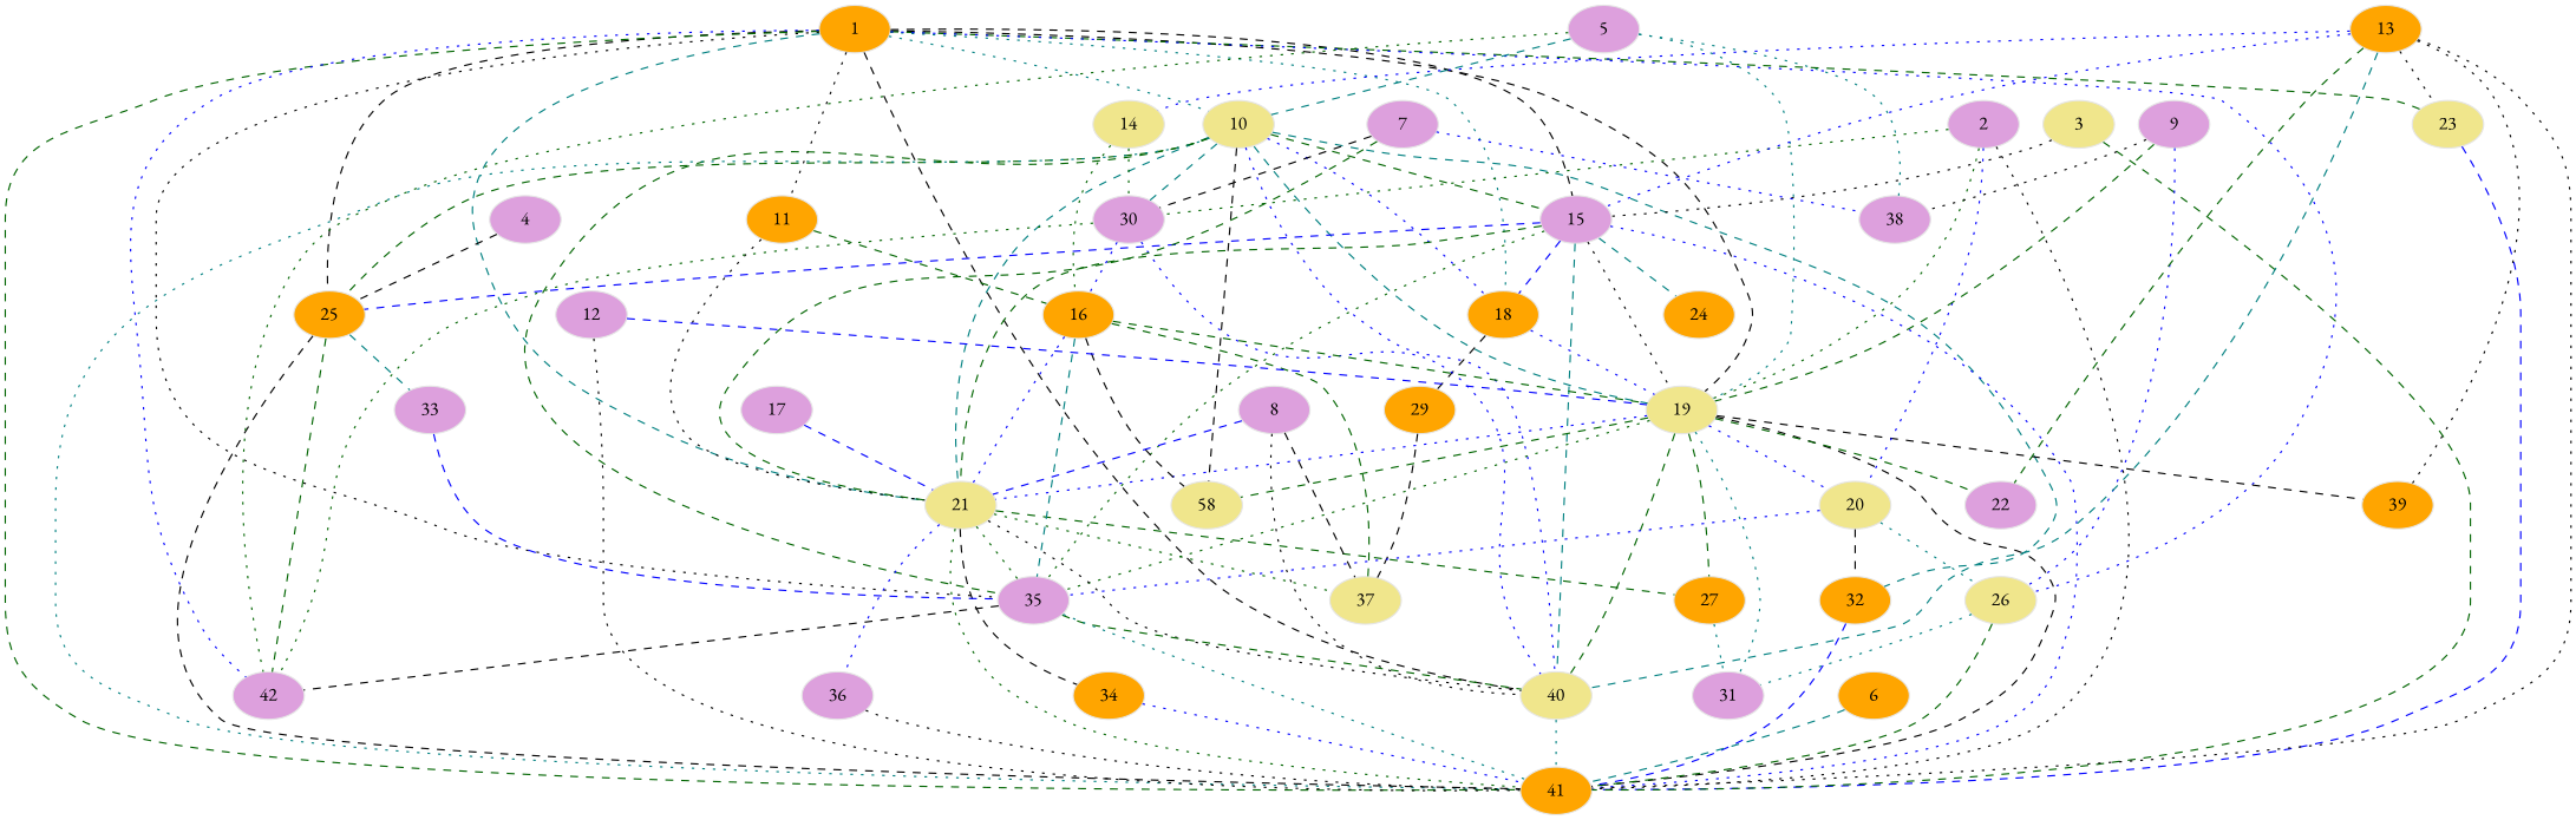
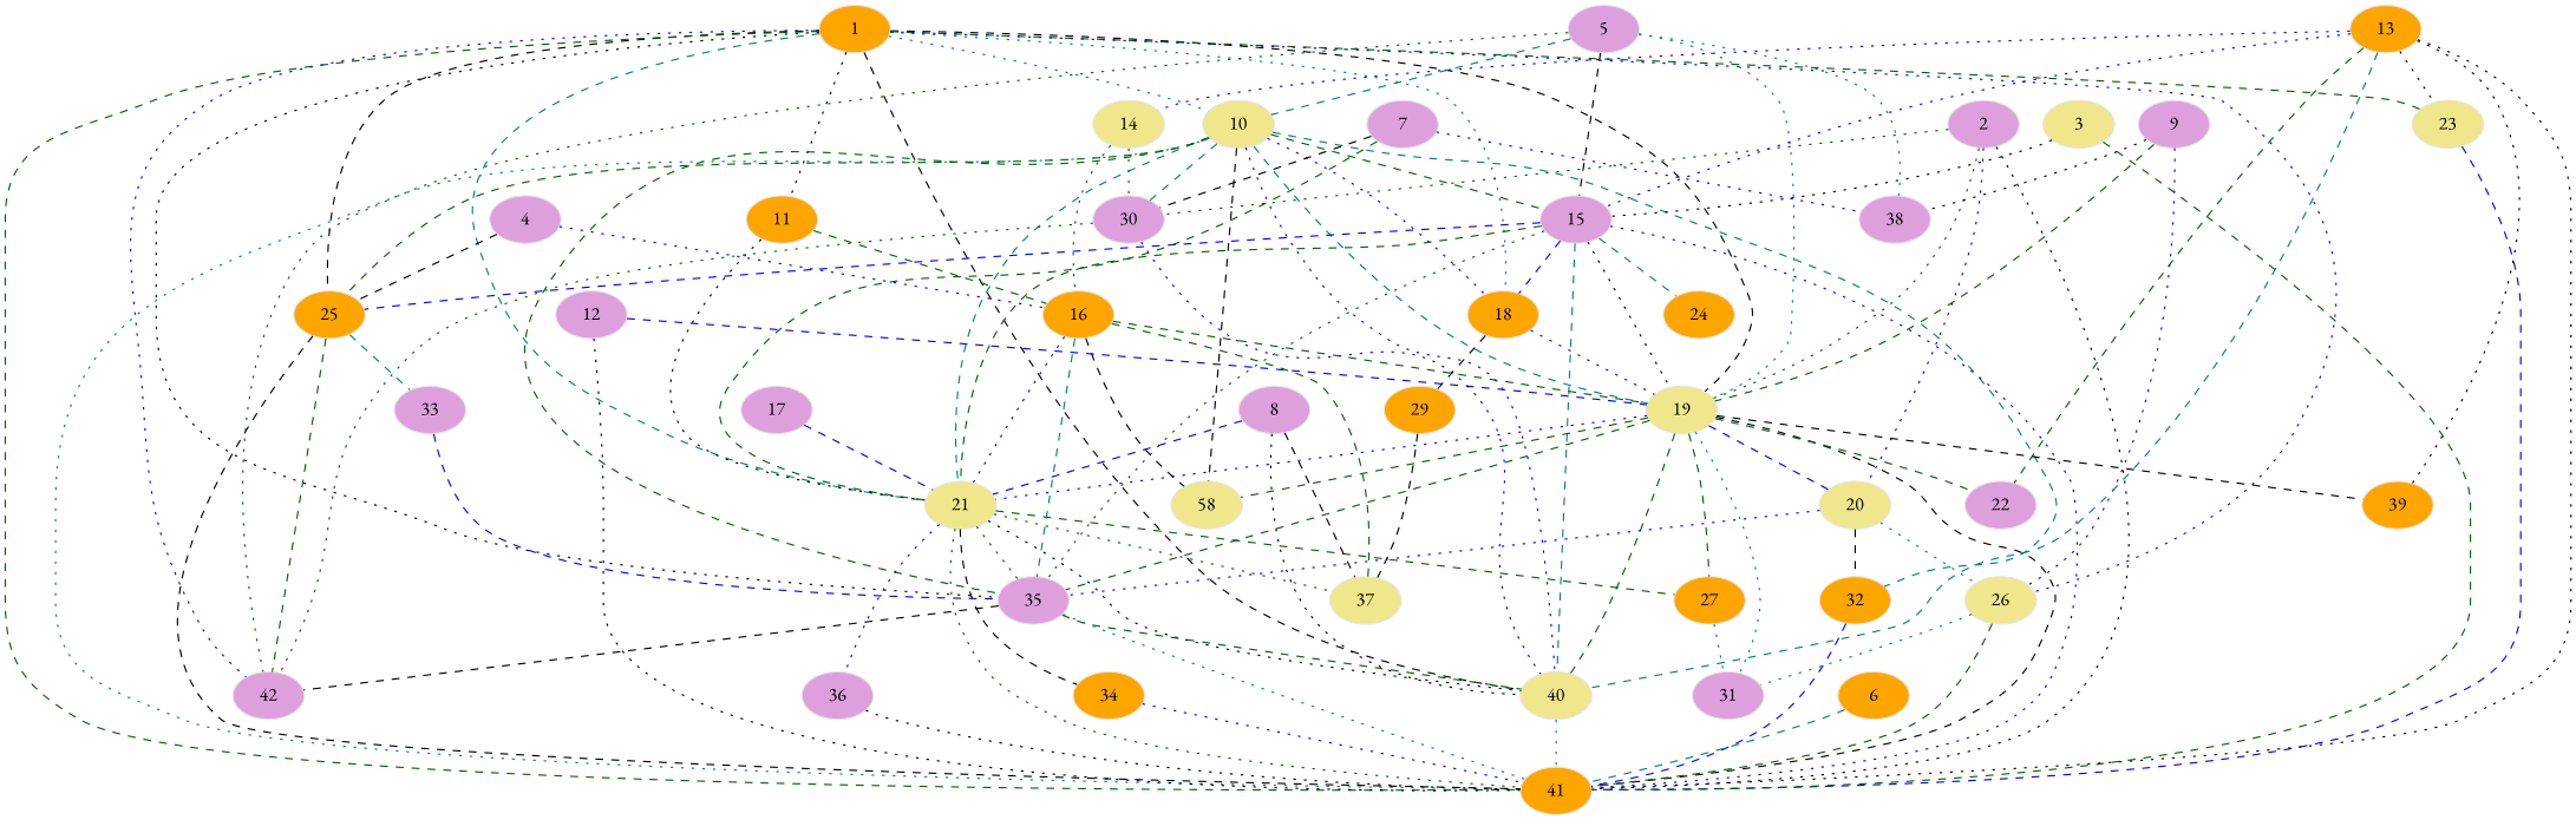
  graph {
    fontname="EB Garamond"
    node [color=gray90 fillcolor=plum fontname="EB Garamond" style=filled]
    edge [color=darkgreen fontname="EB Garamond" style=dashed weight=1.0]
    1 [fillcolor=orange]
    10 [fillcolor=khaki]
    11 [fillcolor=orange]
    15
    18 [fillcolor=orange]
    19 [fillcolor=khaki]
    21 [fillcolor=khaki]
    23 [fillcolor=khaki]
    25 [fillcolor=orange]
    26 [fillcolor=khaki]
    35
    40 [fillcolor=khaki]
    41 [fillcolor=orange]
    42
    30
    n16 [fillcolor=khaki label=58]
    32 [fillcolor=orange]
    16 [fillcolor=orange]
    24 [fillcolor=orange]
    29 [fillcolor=orange]
    20 [fillcolor=khaki]
    22
    39 [fillcolor=orange]
    27 [fillcolor=orange]
    31
    37 [fillcolor=khaki]
    34 [fillcolor=orange]
    36
    33
    2
    3 [fillcolor=khaki]
    4
    5
    38
    6 [fillcolor=orange]
    7
    8
    9
    12
    13 [fillcolor=orange]
    14 [fillcolor=khaki]
    17
    1 -- 10 [color=teal style=dotted weight=2.0]
    1 -- 11 [color=black style=dotted weight=2.0]
-   1 -- 15 [color=black weight=2.0]
+   5 -- 15 [color=black weight=2.0]
    1 -- 18 [color=teal style=dotted]
    1 -- 19 [color=black weight=3.0]
    1 -- 21 [color=teal]
    1 -- 23
    1 -- 25 [color=black]
    1 -- 26 [color=blue style=dotted]
    1 -- 35 [color=black style=dotted weight=2.0]
    1 -- 40 [color=black weight=2.0]
    1 -- 41 [weight=2.0]
    1 -- 42 [color=blue style=dotted]
    10 -- 15
    10 -- 18 [color=blue style=dotted]
    10 -- 19 [color=teal weight=3.0]
    10 -- 21 [color=teal]
    10 -- 25
    10 -- 35 [weight=2.0]
    10 -- 40 [color=blue style=dotted weight=2.0]
    10 -- 41 [color=teal style=dotted]
    10 -- 30 [color=teal]
    10 -- n16 [color=black]
    10 -- 32 [color=teal]
    11 -- 21 [color=black style=dotted]
    11 -- 16
    15 -- 18 [color=blue]
    15 -- 19 [color=black style=dotted weight=2.0]
    15 -- 21
    15 -- 25 [color=blue]
    15 -- 35 [style=dotted weight=2.0]
    15 -- 40 [color=teal weight=4.0]
    15 -- 41 [color=blue style=dotted]
    15 -- 24 [color=teal]
    18 -- 19 [color=blue style=dotted weight=2.0]
    18 -- 29 [color=black]
    19 -- 21 [color=blue style=dotted weight=2.0]
-   19 -- 35 [style=dotted weight=2.0]
+   19 -- 35 [weight=2.0]
    19 -- 40 [weight=4.0]
    19 -- 41 [color=black weight=3.0]
    19 -- n16
-   19 -- 20 [color=blue style=dotted weight=3.0]
+   19 -- 20 [color=blue weight=3.0]
    19 -- 22
    19 -- 39 [color=black]
    19 -- 27
    19 -- 31 [color=teal style=dotted]
    21 -- 35 [style=dotted weight=2.0]
    21 -- 40 [color=black style=dotted weight=3.0]
    21 -- 41 [style=dotted]
    21 -- 27
    21 -- 37 [style=dotted]
    21 -- 34 [color=black]
    21 -- 36 [color=blue style=dotted]
    23 -- 41 [color=blue]
    25 -- 41 [color=black]
    25 -- 42
    25 -- 33 [color=teal]
    26 -- 41
    26 -- 31 [color=teal style=dotted]
    35 -- 40 [weight=2.0]
    35 -- 41 [color=teal style=dotted]
    35 -- 42 [color=black]
    40 -- 41 [color=teal style=dotted weight=3.0]
    30 -- 40 [color=blue style=dotted]
    30 -- 42 [style=dotted]
    32 -- 41 [color=blue]
    16 -- 19
    16 -- 21 [color=blue style=dotted]
    16 -- 35 [color=teal]
    16 -- n16 [color=black]
    16 -- 37
    29 -- 37 [color=black]
    20 -- 26 [color=teal style=dotted]
    20 -- 35 [color=blue style=dotted]
    20 -- 32 [color=black]
    27 -- 31 [color=teal style=dotted]
    34 -- 41 [color=blue style=dotted]
    36 -- 41 [color=black style=dotted]
    33 -- 35 [color=blue]
    2 -- 19 [style=dotted]
    2 -- 41 [color=black style=dotted]
    2 -- 30 [style=dotted]
    2 -- 20 [color=blue style=dotted]
    3 -- 15 [color=black style=dotted]
    3 -- 41
    4 -- 25 [color=black]
-   30 -- 16 [color=blue style=dotted]
+   4 -- 16 [color=blue style=dotted]
    5 -- 10 [color=teal]
    5 -- 19 [color=teal style=dotted]
    5 -- 42 [style=dotted]
    5 -- 38 [color=teal style=dotted]
    6 -- 41 [color=teal]
    7 -- 21
    7 -- 30 [color=black]
    7 -- 38 [color=blue style=dotted]
    8 -- 21 [color=blue]
    8 -- 40 [color=black style=dotted]
    8 -- 37 [color=black]
    9 -- 19
    9 -- 26 [color=blue style=dotted]
    9 -- 38 [color=black style=dotted]
    12 -- 19 [color=blue]
    12 -- 41 [color=black style=dotted weight=2.0]
    13 -- 15 [color=blue style=dotted]
    13 -- 23 [color=black style=dotted]
    13 -- 40 [color=teal]
    13 -- 41 [color=black style=dotted weight=2.0]
    13 -- 22
    13 -- 39 [color=black style=dotted]
    13 -- 14 [color=blue style=dotted]
    14 -- 30 [style=dotted]
    14 -- 16 [style=dotted]
    17 -- 21 [color=blue]
  }
